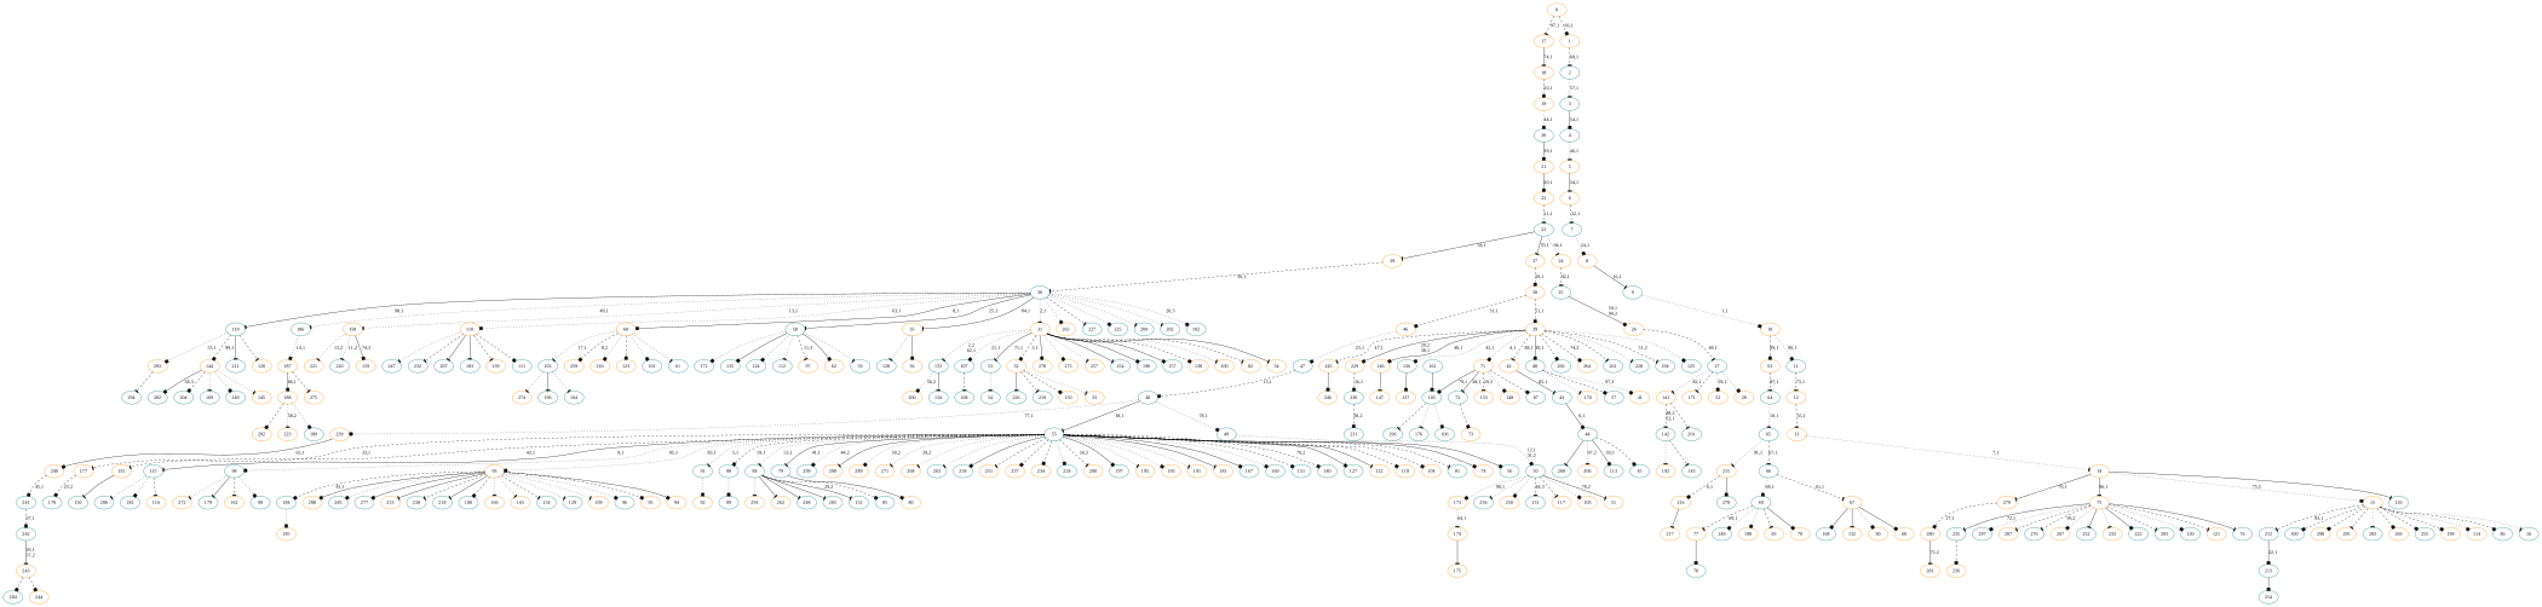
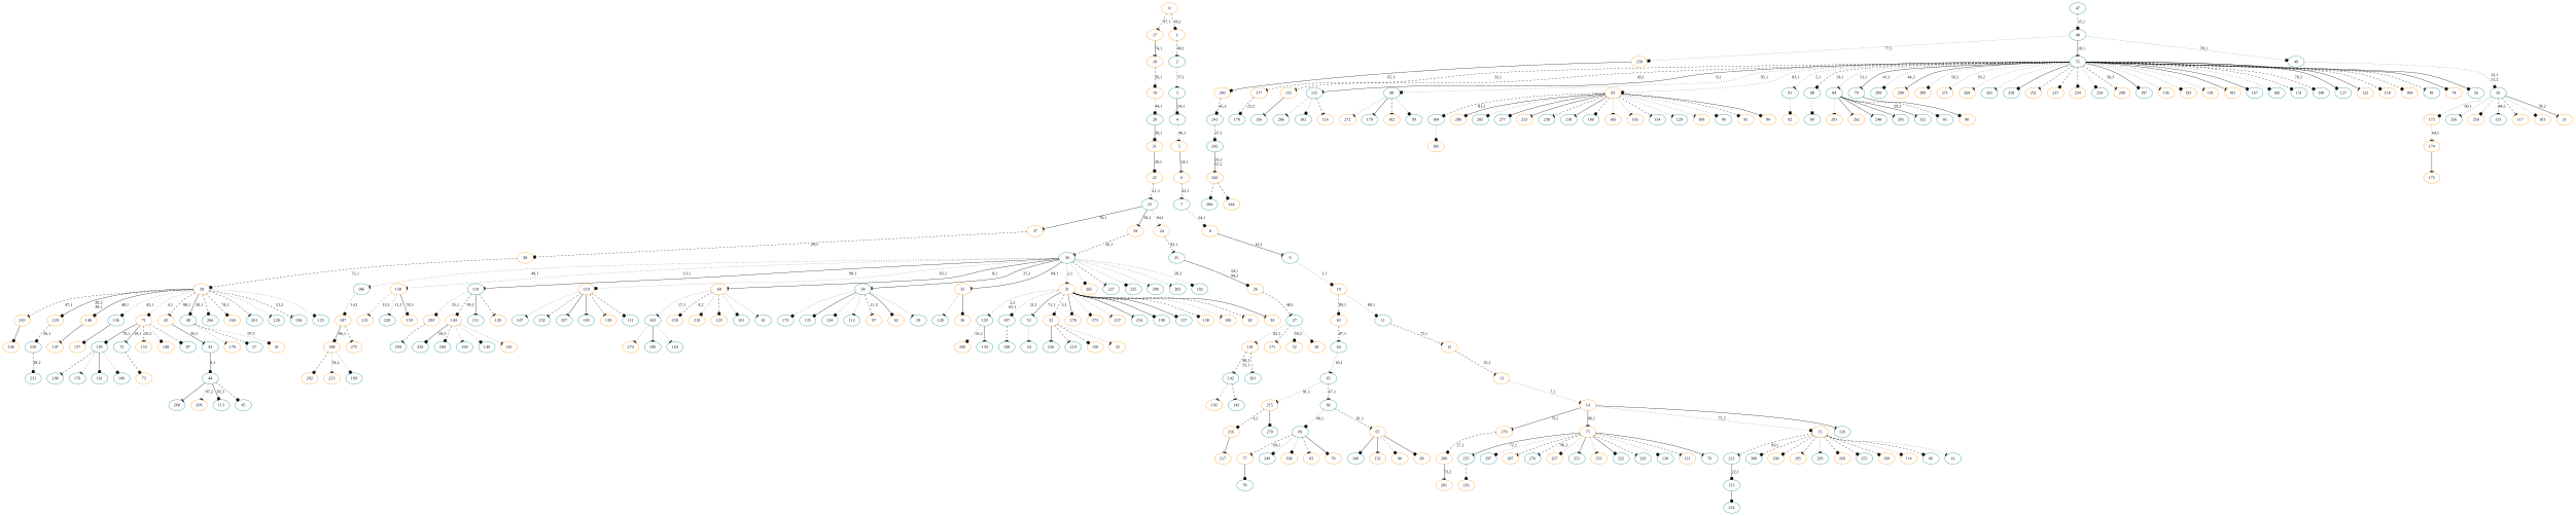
  digraph {
    fontname="Liberation Serif"
    node [color=teal fontname="Liberation Serif"]
    edge [arrowhead=tee fontname="Liberation Serif" style=dotted]
    293 [color=darkorange]
    294
    280 [color=darkorange]
    281 [color=darkorange]
    279 [color=darkorange]
    245 [color=darkorange]
    246 [color=darkorange]
    243 [color=darkorange]
    284
    244 [color=darkorange]
    242
    241
    240 [color=darkorange]
    239 [color=darkorange]
    236 [color=darkorange]
    235
    230
    231
    229 [color=darkorange]
    216 [color=darkorange]
    217 [color=darkorange]
    215 [color=darkorange]
    270
    213
    214
    212
    188 [color=darkorange]
    292 [color=darkorange]
    223 [color=darkorange]
    189
    187 [color=darkorange]
    275 [color=darkorange]
    186
    185 [color=darkorange]
    184
    177 [color=darkorange]
    178
    174 [color=darkorange]
    175 [color=darkorange]
    173 [color=darkorange]
    274 [color=darkorange]
    163
    196
    164
    158 [color=darkorange]
    221 [color=darkorange]
    220
    159 [color=darkorange]
    155 [color=darkorange]
    156
    146 [color=darkorange]
    147 [color=darkorange]
    144 [color=darkorange]
    282
    204
    169
    149
    145 [color=darkorange]
    192 [color=darkorange]
    142
    143
    141 [color=darkorange]
    201
    137 [color=darkorange]
    136
    200 [color=darkorange]
    133
    134
    119
    211
    120 [color=darkorange]
    115
    286
    182
    116 [color=darkorange]
    110 [color=darkorange]
    247
    232
    207
    183
    139 [color=darkorange]
    111
    107
    108
    105
    296
    176
    161
    106
    272 [color=darkorange]
    98
    179
    162 [color=darkorange]
    99
    93 [color=darkorange]
    288 [color=darkorange]
    285
    277
    253 [color=darkorange]
    238
    218
    180
    166 [color=darkorange]
    165 [color=darkorange]
    154
    129
    109 [color=darkorange]
    96
    95 [color=darkorange]
    94 [color=darkorange]
    92 [color=darkorange]
    91
    88
    89
    291 [color=darkorange]
    84
    262 [color=darkorange]
    248
    205
    152
    85
    80 [color=darkorange]
    79
    77 [color=darkorange]
    78
    75 [color=darkorange]
    297
    287 [color=darkorange]
    276
    267 [color=darkorange]
    252
    233 [color=darkorange]
    222
    203
    130
    121 [color=darkorange]
    76
    73 [color=darkorange]
    72
    71 [color=darkorange]
    153 [color=darkorange]
    148 [color=darkorange]
    87
    69
    249
    198 [color=darkorange]
    83 [color=darkorange]
    70 [color=darkorange]
    67 [color=darkorange]
    168
    132 [color=darkorange]
    90 [color=darkorange]
    68 [color=darkorange]
    66
    65
    64
    63 [color=darkorange]
    60 [color=darkorange]
    259 [color=darkorange]
    210 [color=darkorange]
    123 [color=darkorange]
    101
    61
    58
    172
    135
    124
    112
    97 [color=darkorange]
    62 [color=darkorange]
    59
    55
    299
    290 [color=darkorange]
    289 [color=darkorange]
    271 [color=darkorange]
    268 [color=darkorange]
    263
    258
    251 [color=darkorange]
    237 [color=darkorange]
    234 [color=darkorange]
    224
    208 [color=darkorange]
    197
    195 [color=darkorange]
    193 [color=darkorange]
    191 [color=darkorange]
    181 [color=darkorange]
    167
    160
    151
    140
    127
    122 [color=darkorange]
    118 [color=darkorange]
    104 [color=darkorange]
    81
    74 [color=darkorange]
    56
    53
    54
    50
    256
    250 [color=darkorange]
    131
    117 [color=darkorange]
    103 [color=darkorange]
    51 [color=darkorange]
    49
    48
    47
-   46 [color=darkorange]
    44
    260
    206 [color=darkorange]
    113
    45
    43
    42 [color=darkorange]
    170 [color=darkorange]
    40
    57
    41 [color=darkorange]
    39 [color=darkorange]
    266
    264 [color=darkorange]
    261
    228
    194
    125
    38 [color=darkorange]
    37 [color=darkorange]
    35 [color=darkorange]
    128
    36 [color=darkorange]
    32 [color=darkorange]
    226
    219
    150 [color=darkorange]
    33 [color=darkorange]
    31 [color=darkorange]
    278 [color=darkorange]
    273 [color=darkorange]
    257 [color=darkorange]
    254
    190
    157
    138 [color=darkorange]
    100 [color=darkorange]
    82 [color=darkorange]
    34 [color=darkorange]
    30
    265 [color=darkorange]
    227
    225
    209
    202
    102
    29 [color=darkorange]
    27
    171 [color=darkorange]
    52 [color=darkorange]
    28 [color=darkorange]
    26 [color=darkorange]
    25
    24 [color=darkorange]
    23
    22 [color=darkorange]
    21 [color=darkorange]
    20
    19 [color=darkorange]
    18 [color=darkorange]
    17 [color=darkorange]
    15 [color=darkorange]
    300
    298 [color=darkorange]
    295 [color=darkorange]
    283
    269 [color=darkorange]
    255
    199 [color=darkorange]
    114 [color=darkorange]
    86
    16
    14 [color=darkorange]
    126
    13 [color=darkorange]
    12 [color=darkorange]
    11
    10 [color=darkorange]
    9
    8 [color=darkorange]
    7
    6 [color=darkorange]
    5 [color=darkorange]
    4
    3
    2
    1 [color=darkorange]
    0 [color=darkorange]
    293 -> 294 [style=dashed]
    280 -> 281 [label="73,2" style=solid]
    279 -> 280 [arrowhead=box label="27,1" style=dashed]
    245 -> 246 [arrowhead=box style=solid]
    243 -> 284 [arrowhead=box style=dashed]
    243 -> 244 [arrowhead=box style=dashed]
    242 -> 243 [label="26,1\n37,2" style=solid]
    241 -> 242 [arrowhead=box label="37,1" style=dashed]
    240 -> 241 [arrowhead=box label="45,1" style=dashed]
    239 -> 240 [arrowhead=box label="65,1" style=solid]
    235 -> 236 [arrowhead=box style=dashed]
    230 -> 231 [arrowhead=box label="38,2" style=dashed]
    229 -> 230 [arrowhead=box label="36,1" style=dashed]
    216 -> 217 [style=solid]
    215 -> 216 [arrowhead=box label="6,1" style=dashed]
    215 -> 270 [arrowhead=box style=solid]
    213 -> 214 [arrowhead=box style=solid]
    212 -> 213 [arrowhead=box label="22,1" style=solid]
    188 -> 292 [arrowhead=box style=dashed]
    188 -> 223 [label="58,2"]
    188 -> 189 [arrowhead=box]
    187 -> 188 [arrowhead=box label="86,1" style=solid]
    187 -> 275 [style=dashed]
    186 -> 187 [arrowhead=box label="14,1"]
    184 -> 185 [arrowhead=box]
    177 -> 178 [arrowhead=box label="23,2" style=dashed]
    174 -> 175 [style=solid]
    173 -> 174 [label="64,1"]
    163 -> 274
    163 -> 196 [style=solid]
    163 -> 164
    158 -> 221 [label="13,2"]
    158 -> 220 [label="11,2"]
    158 -> 159 [arrowhead=box label="74,3" style=solid]
    155 -> 156 [style=solid]
    146 -> 147 [style=solid]
    144 -> 282 [arrowhead=box label="58,3" style=solid]
    144 -> 204 [arrowhead=box style=dashed]
    144 -> 169
    144 -> 149 [arrowhead=box]
    144 -> 145
    142 -> 192
    142 -> 143 [style=dashed]
    141 -> 142 [label="48,2\n52,1" style=dashed]
    141 -> 201 [style=dashed]
    136 -> 137 [arrowhead=box style=solid]
    133 -> 200 [arrowhead=box label="56,2"]
    133 -> 134 [style=solid]
    119 -> 293 [arrowhead=box label="55,1"]
    119 -> 144 [arrowhead=box label="99,1" style=dashed]
    119 -> 211 [style=solid]
    119 -> 120 [style=dashed]
    115 -> 286
    115 -> 182 [arrowhead=box]
    115 -> 116 [style=dashed]
    110 -> 247
    110 -> 232 [style=dashed]
    110 -> 207 [style=solid]
    110 -> 183 [style=solid]
    110 -> 139 [style=dashed]
    110 -> 111 [arrowhead=box style=dashed]
    107 -> 108 [style=dashed]
    105 -> 296 [style=dashed]
    105 -> 176
-   161 -> 105 [arrowhead=box style=solid]
+   105 -> 161 [arrowhead=box style=solid]
    105 -> 106 [arrowhead=box]
    98 -> 272
    98 -> 179 [style=solid]
    98 -> 162 [style=dashed]
    98 -> 99 [arrowhead=box]
    93 -> 184 [arrowhead=box label="81,1" style=dashed]
    93 -> 288 [arrowhead=box style=solid]
    93 -> 285 [arrowhead=box]
    93 -> 277 [arrowhead=box style=solid]
    93 -> 253 [style=solid]
    93 -> 238 [style=dashed]
    93 -> 218 [style=solid]
    93 -> 180 [arrowhead=box style=dashed]
    93 -> 166
    93 -> 165
    93 -> 154 [style=dashed]
    93 -> 129
    93 -> 109
    93 -> 96 [arrowhead=box]
    93 -> 95 [arrowhead=box style=dashed]
    93 -> 94 [arrowhead=box style=solid]
    91 -> 92 [arrowhead=box]
    88 -> 89 [arrowhead=box]
    84 -> 291
    84 -> 262 [style=solid]
    84 -> 248 [style=solid]
    84 -> 205 [style=solid]
    84 -> 152 [label="29,2" style=solid]
    84 -> 85 [arrowhead=box style=dashed]
    79 -> 80 [arrowhead=box style=solid]
    77 -> 78 [arrowhead=box style=solid]
    75 -> 235 [label="72,1" style=solid]
    75 -> 297 [arrowhead=box]
    75 -> 287 [style=dashed]
    75 -> 276 [label="96,2" style=dashed]
    75 -> 267 [arrowhead=box]
    75 -> 252 [style=solid]
    75 -> 233
    75 -> 222 [arrowhead=box style=solid]
    75 -> 203 [style=dashed]
    75 -> 130 [arrowhead=box]
    75 -> 121 [style=dashed]
    75 -> 76 [style=solid]
    72 -> 73 [arrowhead=box style=dashed]
    71 -> 105 [arrowhead=box label="79,1" style=solid]
    71 -> 72 [label="28,1" style=solid]
    71 -> 153 [label="29,3" style=dashed]
    71 -> 148 [arrowhead=box]
    71 -> 87 [arrowhead=box style=dashed]
    69 -> 77 [label="69,1" style=dashed]
    69 -> 249 [arrowhead=box]
    69 -> 198 [arrowhead=box]
    69 -> 83 [style=dashed]
    69 -> 70 [arrowhead=box style=solid]
    67 -> 168 [arrowhead=box style=solid]
    67 -> 132 [style=solid]
    67 -> 90 [arrowhead=box]
    67 -> 68 [arrowhead=box style=solid]
    66 -> 69 [arrowhead=box label="68,1"]
    66 -> 67 [label="61,1" style=dashed]
    65 -> 215 [label="91,1"]
    65 -> 66 [label="67,1" style=dashed]
    64 -> 65 [label="10,1"]
    63 -> 64 [label="87,1" style=dashed]
    60 -> 163 [label="17,1"]
    60 -> 259 [arrowhead=box label="8,2" style=dashed]
    60 -> 210 [arrowhead=box]
    60 -> 123 [arrowhead=box style=dashed]
    60 -> 101 [arrowhead=box]
    60 -> 61
    58 -> 172 [arrowhead=box]
    58 -> 135 [arrowhead=box style=solid]
    58 -> 124 [arrowhead=box]
    58 -> 112
    58 -> 97 [label="11,3" style=dashed]
    58 -> 62 [arrowhead=box style=solid]
    58 -> 59
    55 -> 177 [label="33,1" style=dashed]
    55 -> 155 [label="43,1" style=dashed]
    55 -> 115 [label="9,1" style=solid]
    55 -> 98 [arrowhead=box label="95,1"]
    55 -> 93 [arrowhead=box label="83,1"]
    55 -> 91 [label="5,1"]
    55 -> 88 [arrowhead=box label="19,1" style=dashed]
    55 -> 84 [label="53,1"]
    55 -> 79 [label="41,1" style=solid]
    55 -> 299 [arrowhead=box label="44,2"]
    55 -> 290 [style=solid]
    55 -> 289 [arrowhead=box label="50,2"]
    55 -> 271 [label="39,2"]
    55 -> 268
    55 -> 263
    55 -> 258 [arrowhead=box style=solid]
    55 -> 251 [style=dashed]
    55 -> 237 [arrowhead=box style=dashed]
    55 -> 234 [arrowhead=box style=dashed]
    55 -> 224 [arrowhead=box]
    55 -> 208 [label="50,3" style=dashed]
    55 -> 197 [arrowhead=box style=solid]
    55 -> 195
    55 -> 193 [arrowhead=box]
    55 -> 191
    55 -> 181 [style=solid]
    55 -> 167 [arrowhead=box style=solid]
    55 -> 160 [arrowhead=box]
    55 -> 151 [arrowhead=box style=dashed]
    55 -> 140 [arrowhead=box label="70,2" style=dashed]
    55 -> 127 [arrowhead=box style=solid]
    55 -> 122 [style=solid]
    55 -> 118 [arrowhead=box style=dashed]
    55 -> 104 [arrowhead=box style=dashed]
    55 -> 81 [style=dashed]
    55 -> 74 [arrowhead=box style=solid]
    55 -> 56 [arrowhead=box style=solid]
    53 -> 54
    50 -> 173 [arrowhead=box label="90,1"]
    50 -> 256
    50 -> 250 [arrowhead=box]
    50 -> 131 [label="44,3" style=dashed]
    50 -> 117 [style=dashed]
    50 -> 103 [arrowhead=box]
    50 -> 51 [label="78,2" style=solid]
    49 -> 50 [arrowhead=box label="12,1\n31,2"]
    48 -> 239 [arrowhead=box label="77,1"]
    48 -> 55 [label="18,1" style=solid]
    48 -> 49 [arrowhead=box label="78,1"]
    47 -> 48 [arrowhead=box label="15,1" style=dashed]
-   46 -> 47 [arrowhead=box label="23,1"]
    44 -> 260 [style=solid]
    44 -> 206 [label="97,2"]
    44 -> 113 [arrowhead=box label="39,3" style=solid]
    44 -> 45 [arrowhead=box style=dashed]
    43 -> 44 [arrowhead=box label="0,1" style=solid]
    42 -> 43 [label="85,1" style=solid]
    40 -> 170
    40 -> 57 [arrowhead=box style=dashed]
    40 -> 41 [arrowhead=box label="97,3"]
    39 -> 245 [label="47,1" style=dashed]
    39 -> 229 [arrowhead=box label="20,2\n38,1" style=solid]
    39 -> 146 [arrowhead=box label="40,1" style=solid]
    39 -> 136 [arrowhead=box label="42,1"]
    39 -> 71 [arrowhead=box label="4,1"]
    39 -> 42 [label="88,1" style=dashed]
    39 -> 40 [arrowhead=box label="30,1" style=solid]
    39 -> 266 [arrowhead=box style=dashed]
    39 -> 264 [arrowhead=box label="74,2" style=dashed]
    39 -> 261 [style=dashed]
    39 -> 228
    39 -> 194 [label="51,2" style=dashed]
    39 -> 125 [arrowhead=box]
-   38 -> 46 [arrowhead=box label="31,1" style=dashed]
    38 -> 39 [arrowhead=box label="51,1" style=dashed]
    37 -> 38 [arrowhead=box label="29,1" style=dashed]
    35 -> 128
    35 -> 36 [arrowhead=box style=solid]
    32 -> 226 [style=solid]
    32 -> 219 [style=dashed]
    32 -> 150 [arrowhead=box style=dashed]
    32 -> 33
    31 -> 133 [label="2,2\n62,1"]
    31 -> 107 [arrowhead=box label="21,1"]
    31 -> 53 [label="71,1" style=solid]
    31 -> 32 [arrowhead=box label="3,1" style=dashed]
    31 -> 278 [arrowhead=box style=solid]
    31 -> 273 [arrowhead=box]
    31 -> 257
    31 -> 254 [style=solid]
    31 -> 190 [arrowhead=box style=solid]
    31 -> 157 [arrowhead=box style=solid]
    31 -> 138 [arrowhead=box style=dashed]
    31 -> 100
    31 -> 82 [style=dashed]
    31 -> 34 [style=solid]
    30 -> 186 [label="49,1"]
    30 -> 158 [label="13,1"]
    30 -> 119 [label="98,1" style=solid]
    30 -> 110 [arrowhead=box label="63,1"]
-   30 -> 60 [arrowhead=box label="8,1" style=solid]
+   30 -> 60 [label="8,1" style=solid]
    30 -> 58 [label="25,1" style=solid]
    30 -> 35 [label="84,1" style=solid]
    30 -> 31 [label="2,1"]
    30 -> 265 [arrowhead=box]
    30 -> 227 [style=dashed]
    30 -> 225 [arrowhead=box]
    30 -> 209
    30 -> 202
    30 -> 102 [arrowhead=box label="20,3"]
    29 -> 30 [label="56,1" style=dashed]
    27 -> 141 [label="82,1"]
    27 -> 171 [style=dashed]
    27 -> 52 [arrowhead=box label="59,2"]
    27 -> 28 [arrowhead=box]
    26 -> 27 [label="48,1" style=dashed]
    25 -> 26 [arrowhead=box label="59,1\n94,2" style=solid]
    24 -> 25 [label="92,1" style=dashed]
    23 -> 37 [label="70,1" style=solid]
    23 -> 29 [label="58,1" style=solid]
    23 -> 24 [label="94,1"]
    22 -> 23 [label="11,1" style=dashed]
    21 -> 22 [arrowhead=box label="20,1" style=solid]
    20 -> 21 [arrowhead=box label="39,1" style=solid]
    19 -> 20 [arrowhead=box label="44,1"]
    18 -> 19 [arrowhead=box label="50,1" style=dashed]
    17 -> 18 [label="74,1" style=solid]
    15 -> 212 [label="93,1" style=dashed]
    15 -> 300 [arrowhead=box style=dashed]
    15 -> 298 [arrowhead=box style=dashed]
    15 -> 295 [style=dashed]
    15 -> 283
    15 -> 269 [arrowhead=box style=dashed]
    15 -> 255 [arrowhead=box style=dashed]
    15 -> 199 [arrowhead=box style=dashed]
    15 -> 114 [arrowhead=box]
    15 -> 86 [arrowhead=box style=dashed]
    15 -> 16
    14 -> 279 [label="76,1" style=solid]
    14 -> 75 [label="96,1" style=solid]
    14 -> 15 [arrowhead=box label="75,5"]
    14 -> 126 [style=solid]
    13 -> 14 [label="7,1"]
    12 -> 13 [label="35,1" style=dashed]
    11 -> 12 [label="73,1" style=dashed]
    10 -> 63 [arrowhead=box label="89,1" style=dashed]
    10 -> 11 [arrowhead=box label="80,1"]
    9 -> 10 [arrowhead=box label="1,1"]
    8 -> 9 [label="16,1" style=solid]
    7 -> 8 [arrowhead=box label="24,1"]
    6 -> 7 [label="32,1" style=dashed]
    5 -> 6 [label="34,1" style=solid]
    4 -> 5 [label="46,1"]
    3 -> 4 [arrowhead=box label="54,1" style=solid]
    2 -> 3 [label="57,1"]
    1 -> 2 [label="60,1" style=dashed]
    0 -> 17 [label="97,1" style=dashed]
    0 -> 1 [arrowhead=box label="66,1" style=dashed]
  }
